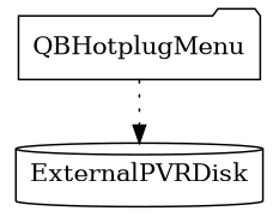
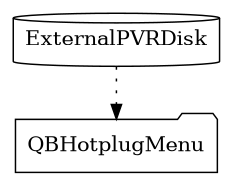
  digraph {
    QBHotplugMenu [root=true shape=folder]
    ExternalPVRDisk [shape=cylinder]
-   QBHotplugMenu -> ExternalPVRDisk [style=dotted arrowhead=normal]
+   ExternalPVRDisk -> QBHotplugMenu [style=dotted arrowhead=normal]
  }
